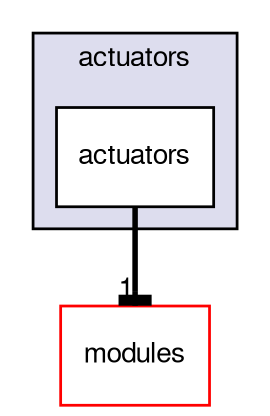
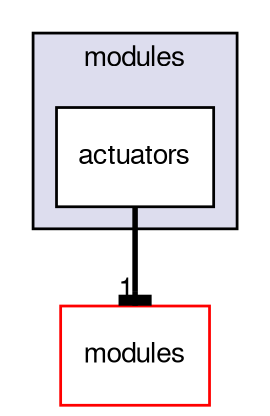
  digraph {
    compound=true
    node [fillcolor=white fontname=FreeSans fontsize=10 shape=box style=filled]
    n1 [label=actuators pencolor=black]
    n2 [color=red label=modules]
    subgraph cluster_1 {
      bgcolor="#ddddee"
      fontname=FreeSans
      fontsize=10
-     label=actuators
+     label=modules
      pencolor=black
      n1
    }
    n1 -> n2 [headlabel=1 labeldistance=1.5 labelfontname=FreeSans labelfontsize=10 style=bold arrowhead=tee]
  }
